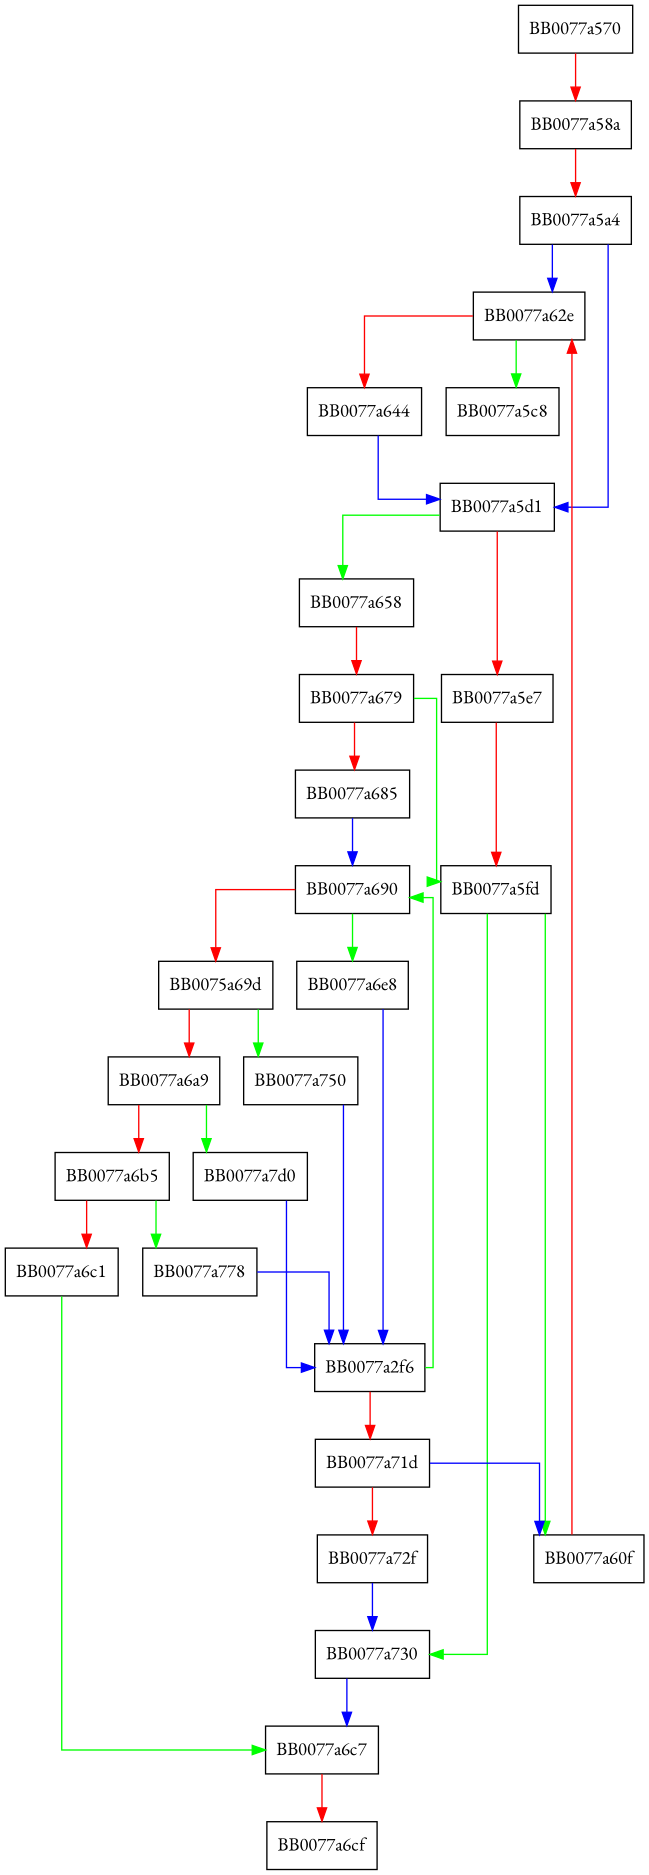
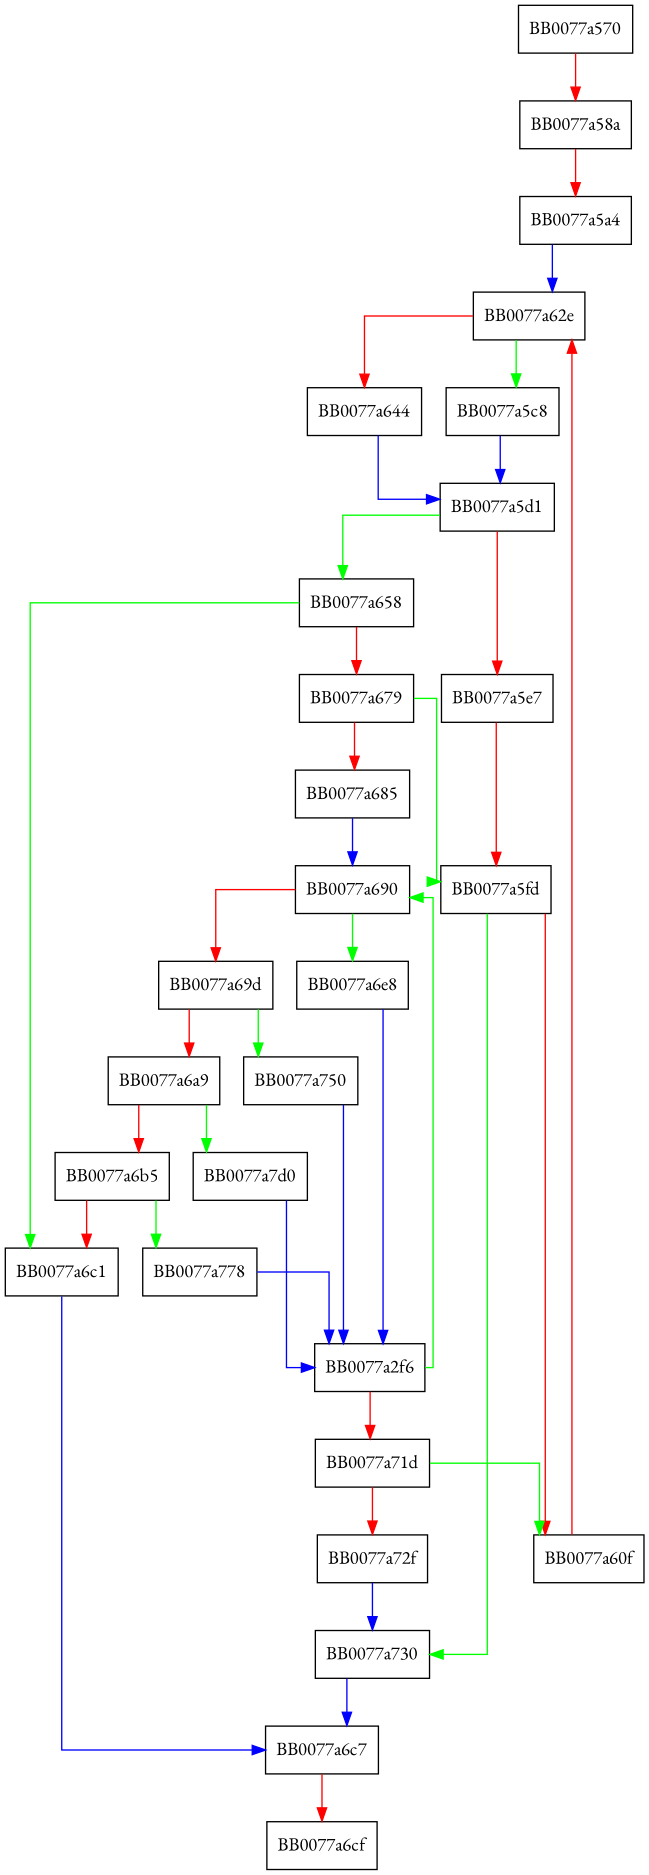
  digraph {
    fontname="EB Garamond"
    splines=ortho
    node [fontname="EB Garamond" shape=box]
    edge [color=red fontname="EB Garamond"]
    BB0077a570
    BB0077a58a
    BB0077a5a4
    BB0077a62e
    BB0077a5c8
    BB0077a644
    BB0077a5d1
    BB0077a658
    BB0077a5e7
    BB0077a6c1
    BB0077a679
    BB0077a5fd
    BB0077a6c7
    BB0077a685
    BB0077a730
    BB0077a60f
    BB0077a6cf
    BB0077a690
    BB0077a6e8
-   BB0077a69d [label=BB0075a69d]
+   BB0077a69d
    n21 [label=BB0077a2f6]
    BB0077a750
    BB0077a6a9
    BB0077a71d
    BB0077a7d0
    BB0077a6b5
    BB0077a778
    BB0077a72f
    BB0077a570 -> BB0077a58a
    BB0077a58a -> BB0077a5a4
    BB0077a5a4 -> BB0077a62e [color=blue]
    BB0077a62e -> BB0077a5c8 [color=green]
    BB0077a62e -> BB0077a644
-   BB0077a5a4 -> BB0077a5d1 [color=blue]
+   BB0077a5c8 -> BB0077a5d1 [color=blue]
    BB0077a644 -> BB0077a5d1 [color=blue]
    BB0077a5d1 -> BB0077a658 [color=green]
    BB0077a5d1 -> BB0077a5e7
+   BB0077a658 -> BB0077a6c1 [color=green]
    BB0077a658 -> BB0077a679
    BB0077a5e7 -> BB0077a5fd
-   BB0077a6c1 -> BB0077a6c7 [color=green]
+   BB0077a6c1 -> BB0077a6c7 [color=blue]
    BB0077a679 -> BB0077a5fd [color=green]
    BB0077a679 -> BB0077a685
    BB0077a5fd -> BB0077a730 [color=green]
-   BB0077a5fd -> BB0077a60f [color=green]
+   BB0077a5fd -> BB0077a60f
    BB0077a6c7 -> BB0077a6cf
    BB0077a685 -> BB0077a690 [color=blue]
    BB0077a730 -> BB0077a6c7 [color=blue]
    BB0077a60f -> BB0077a62e
    BB0077a690 -> BB0077a6e8 [color=green]
    BB0077a690 -> BB0077a69d
    BB0077a6e8 -> n21 [color=blue]
    BB0077a69d -> BB0077a750 [color=green]
    BB0077a69d -> BB0077a6a9
    n21 -> BB0077a690 [color=green]
    n21 -> BB0077a71d
    BB0077a750 -> n21 [color=blue]
    BB0077a6a9 -> BB0077a7d0 [color=green]
    BB0077a6a9 -> BB0077a6b5
-   BB0077a71d -> BB0077a60f [color=blue]
+   BB0077a71d -> BB0077a60f [color=green]
    BB0077a71d -> BB0077a72f
    BB0077a7d0 -> n21 [color=blue]
    BB0077a6b5 -> BB0077a6c1
    BB0077a6b5 -> BB0077a778 [color=green]
    BB0077a778 -> n21 [color=blue]
    BB0077a72f -> BB0077a730 [color=blue]
  }
